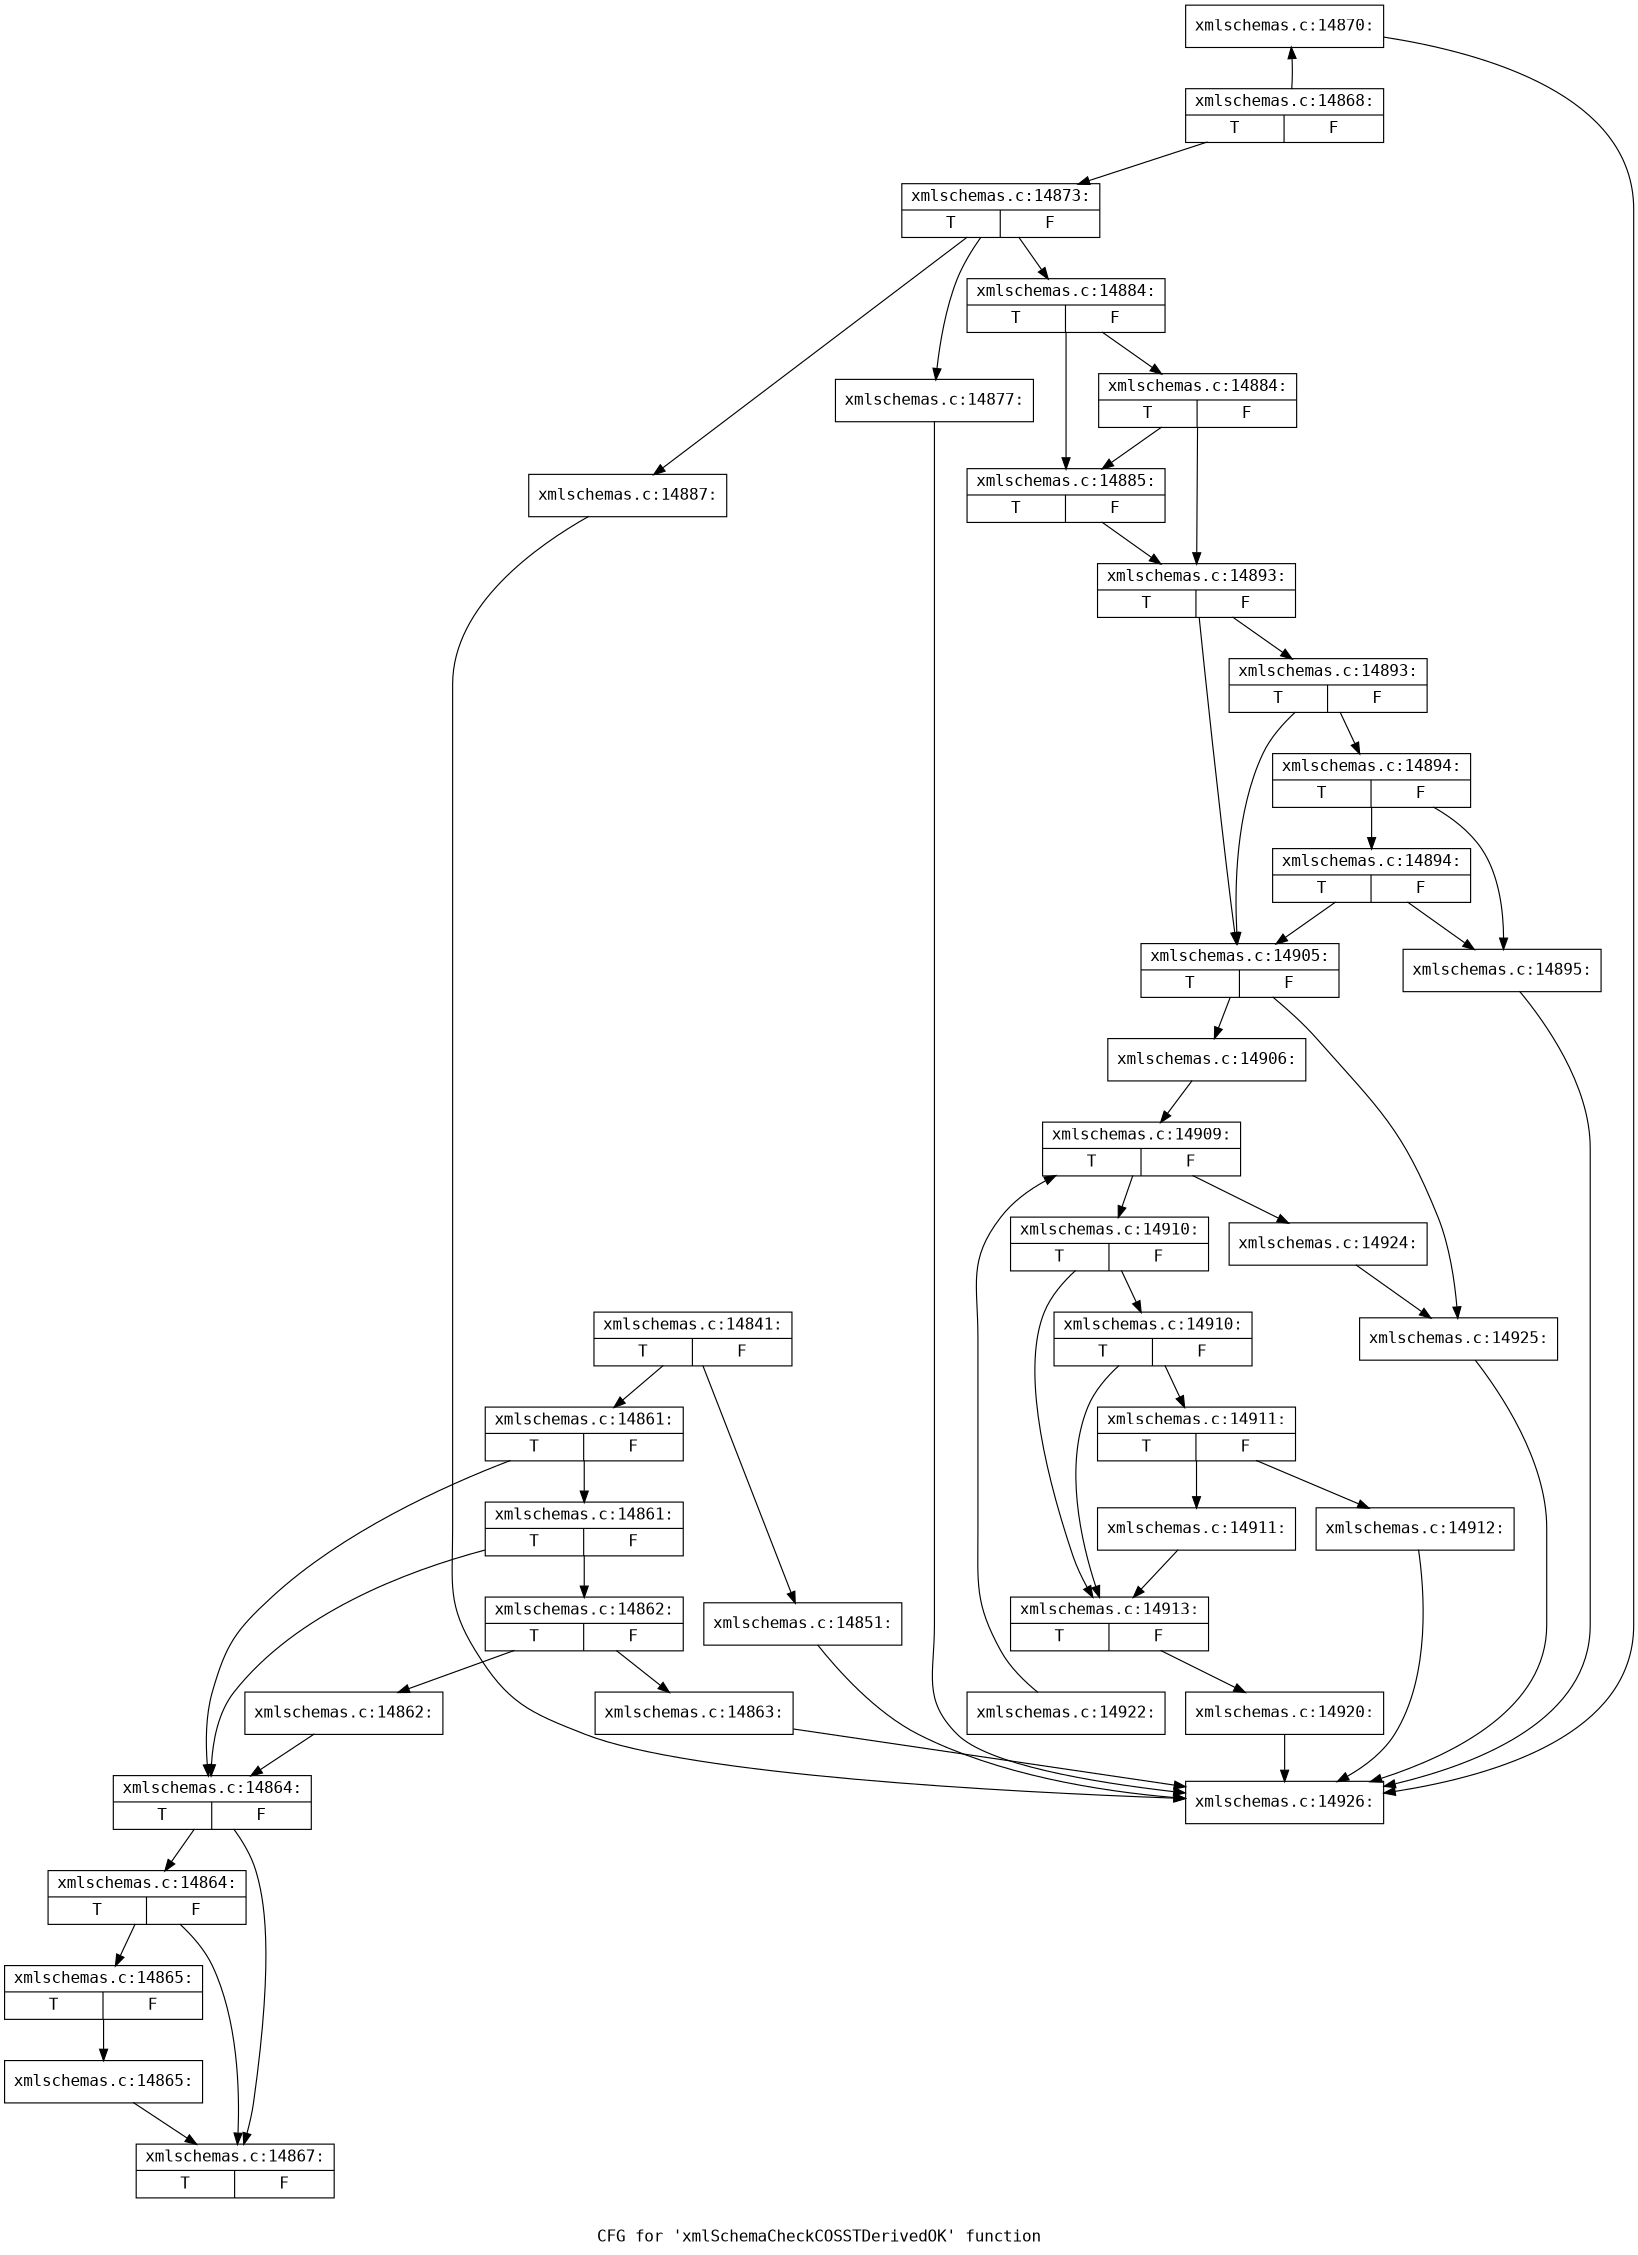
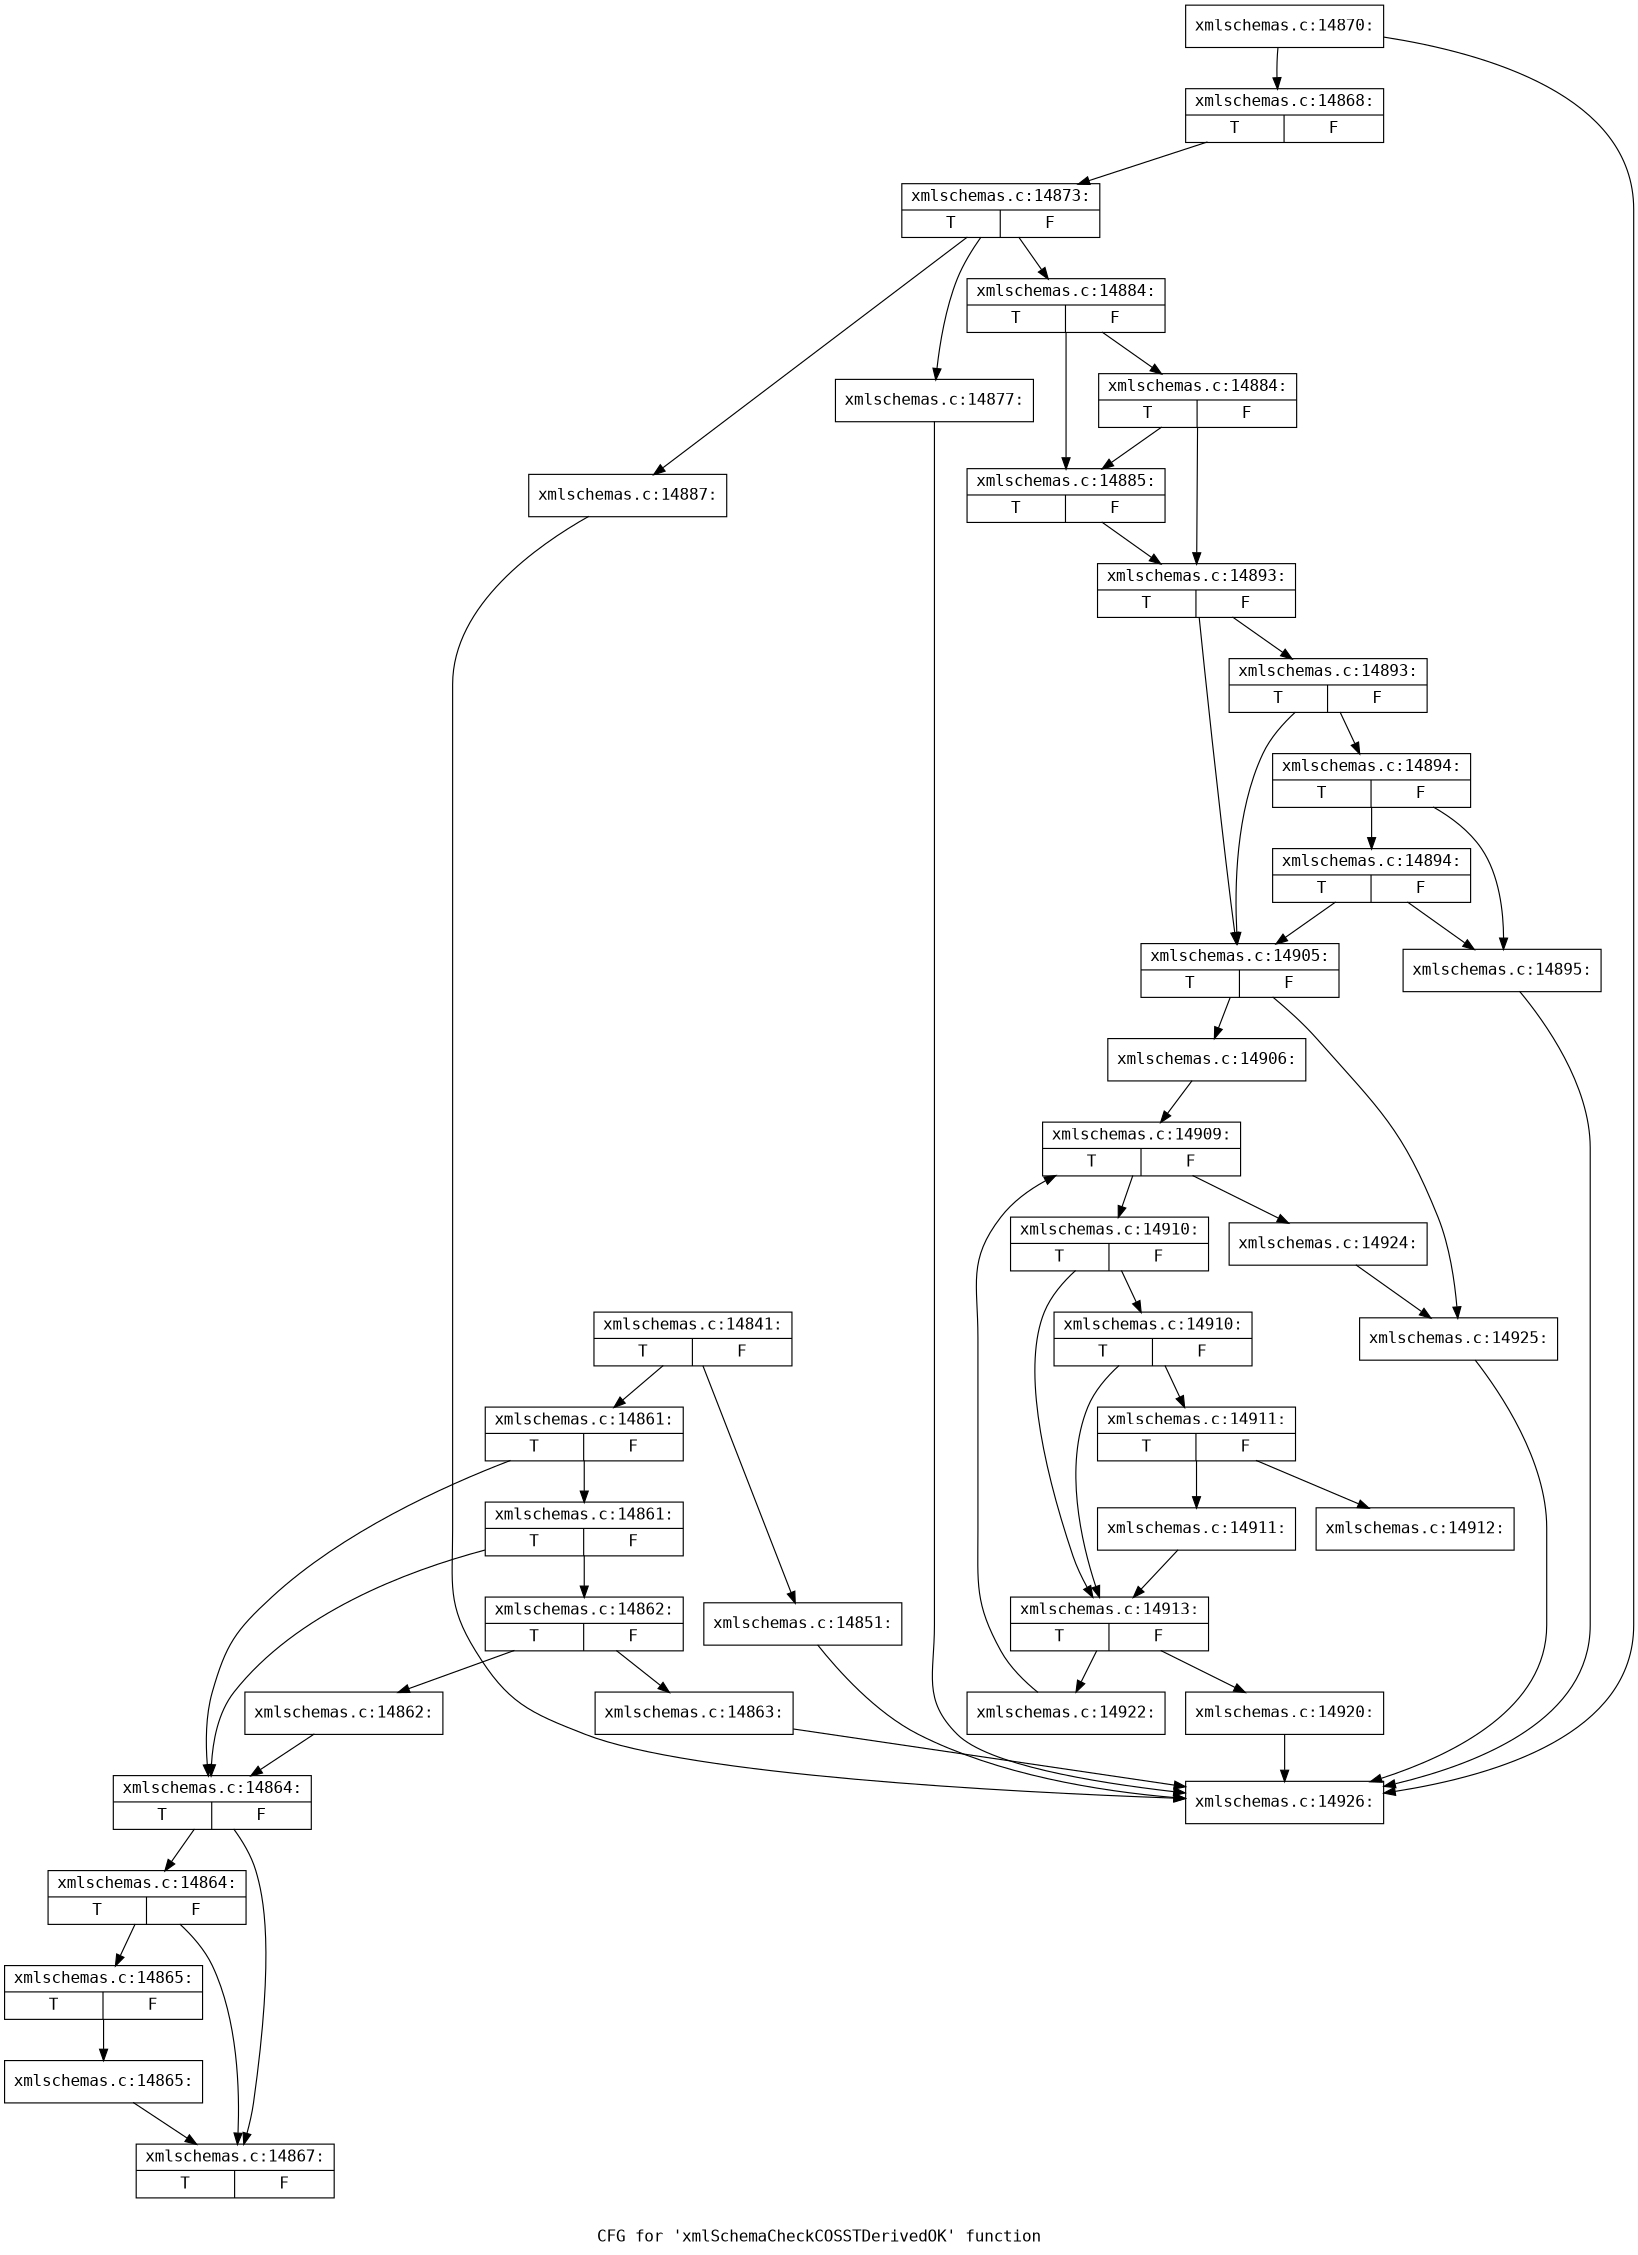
  digraph {
    fontname="DejaVu Sans Mono"
    label="CFG for 'xmlSchemaCheckCOSSTDerivedOK' function"
    node [fontname="DejaVu Sans Mono" shape=record]
    edge [fontname="DejaVu Sans Mono"]
    n1 [label="{xmlschemas.c:14841:|{<s0>T|<s1>F}}"]
    n2 [label="{xmlschemas.c:14851:}"]
    n3 [label="{xmlschemas.c:14861:|{<s0>T|<s1>F}}"]
    n4 [label="{xmlschemas.c:14926:}"]
    n5 [label="{xmlschemas.c:14861:|{<s0>T|<s1>F}}"]
    n6 [label="{xmlschemas.c:14864:|{<s0>T|<s1>F}}"]
    n7 [label="{xmlschemas.c:14862:|{<s0>T|<s1>F}}"]
    n8 [label="{xmlschemas.c:14864:|{<s0>T|<s1>F}}"]
    n9 [label="{xmlschemas.c:14867:|{<s0>T|<s1>F}}"]
    n10 [label="{xmlschemas.c:14863:}"]
    n11 [label="{xmlschemas.c:14862:}"]
    n12 [label="{xmlschemas.c:14865:|{<s0>T|<s1>F}}"]
    n13 [label="{xmlschemas.c:14865:}"]
    n14 [label="{xmlschemas.c:14870:}"]
    n15 [label="{xmlschemas.c:14868:|{<s0>T|<s1>F}}"]
    n16 [label="{xmlschemas.c:14873:|{<s0>T|<s1>F}}"]
    n17 [label="{xmlschemas.c:14877:}"]
    n18 [label="{xmlschemas.c:14884:|{<s0>T|<s1>F}}"]
    n19 [label="{xmlschemas.c:14887:}"]
    n20 [label="{xmlschemas.c:14884:|{<s0>T|<s1>F}}"]
    n21 [label="{xmlschemas.c:14885:|{<s0>T|<s1>F}}"]
    n22 [label="{xmlschemas.c:14893:|{<s0>T|<s1>F}}"]
    n23 [label="{xmlschemas.c:14893:|{<s0>T|<s1>F}}"]
    n24 [label="{xmlschemas.c:14905:|{<s0>T|<s1>F}}"]
    n25 [label="{xmlschemas.c:14894:|{<s0>T|<s1>F}}"]
    n26 [label="{xmlschemas.c:14906:}"]
    n27 [label="{xmlschemas.c:14925:}"]
    n28 [label="{xmlschemas.c:14895:}"]
    n29 [label="{xmlschemas.c:14894:|{<s0>T|<s1>F}}"]
    n30 [label="{xmlschemas.c:14909:|{<s0>T|<s1>F}}"]
    n31 [label="{xmlschemas.c:14910:|{<s0>T|<s1>F}}"]
    n32 [label="{xmlschemas.c:14924:}"]
    n33 [label="{xmlschemas.c:14910:|{<s0>T|<s1>F}}"]
    n34 [label="{xmlschemas.c:14913:|{<s0>T|<s1>F}}"]
    n35 [label="{xmlschemas.c:14911:|{<s0>T|<s1>F}}"]
    n36 [label="{xmlschemas.c:14920:}"]
    n37 [label="{xmlschemas.c:14922:}"]
    n38 [label="{xmlschemas.c:14912:}"]
    n39 [label="{xmlschemas.c:14911:}"]
    n1 -> n2
    n1 -> n3
    n2 -> n4
    n3 -> n5
    n3 -> n6
    n5 -> n6
    n5 -> n7
    n6 -> n8
    n6 -> n9
    n7 -> n10
    n7 -> n11
    n8 -> n9
    n8 -> n12
    n10 -> n4
    n11 -> n6
    n12 -> n13
    n13 -> n9
    n14 -> n4
-   n15 -> n14
+   n14 -> n15
    n15 -> n16
    n16 -> n17
    n16 -> n18
    n16 -> n19
    n17 -> n4
    n18 -> n20
    n18 -> n21
    n19 -> n4
    n20 -> n21
    n20 -> n22
    n21 -> n22
    n22 -> n23
    n22 -> n24
    n23 -> n24
    n23 -> n25
    n24 -> n26
    n24 -> n27
    n25 -> n28
    n25 -> n29
    n26 -> n30
    n27 -> n4
    n28 -> n4
    n29 -> n24
    n29 -> n28
    n30 -> n31
    n30 -> n32
    n31 -> n33
    n31 -> n34
    n32 -> n27
    n33 -> n34
    n33 -> n35
    n34 -> n36
+   n34 -> n37
    n35 -> n38
    n35 -> n39
    n36 -> n4
    n37 -> n30
-   n38 -> n4
    n39 -> n34
  }
